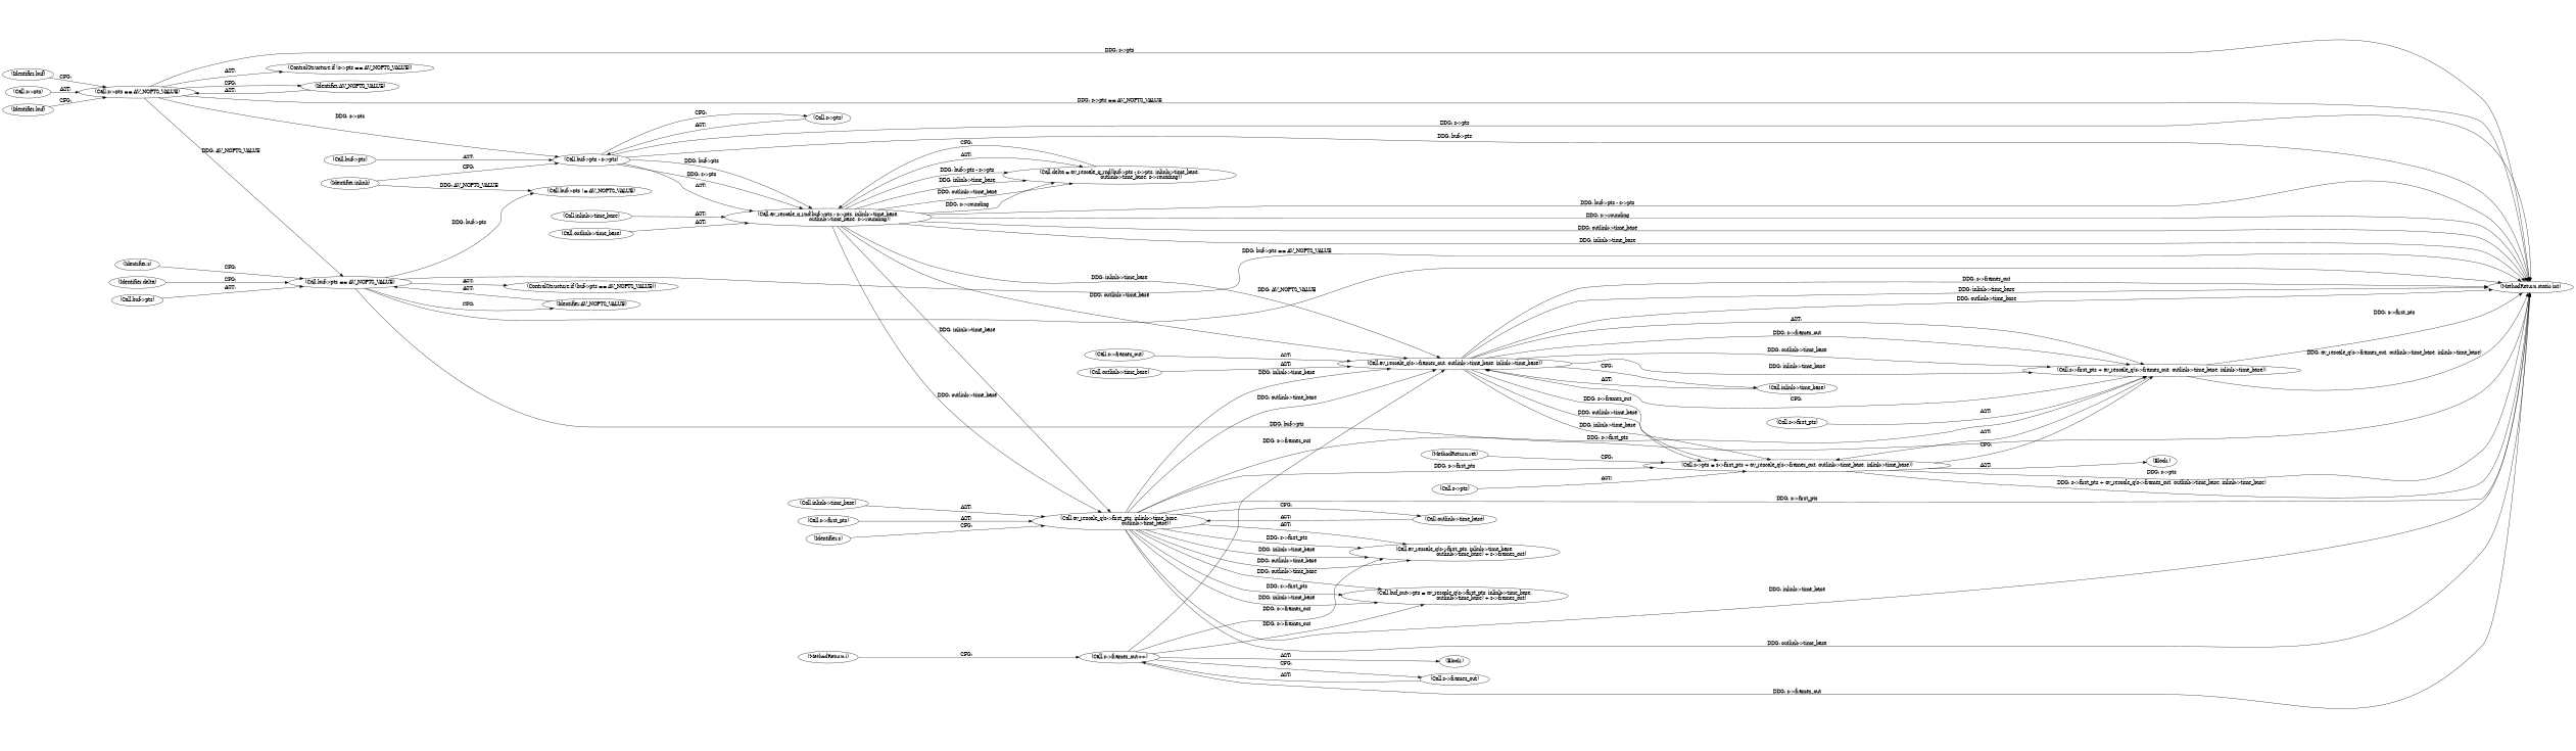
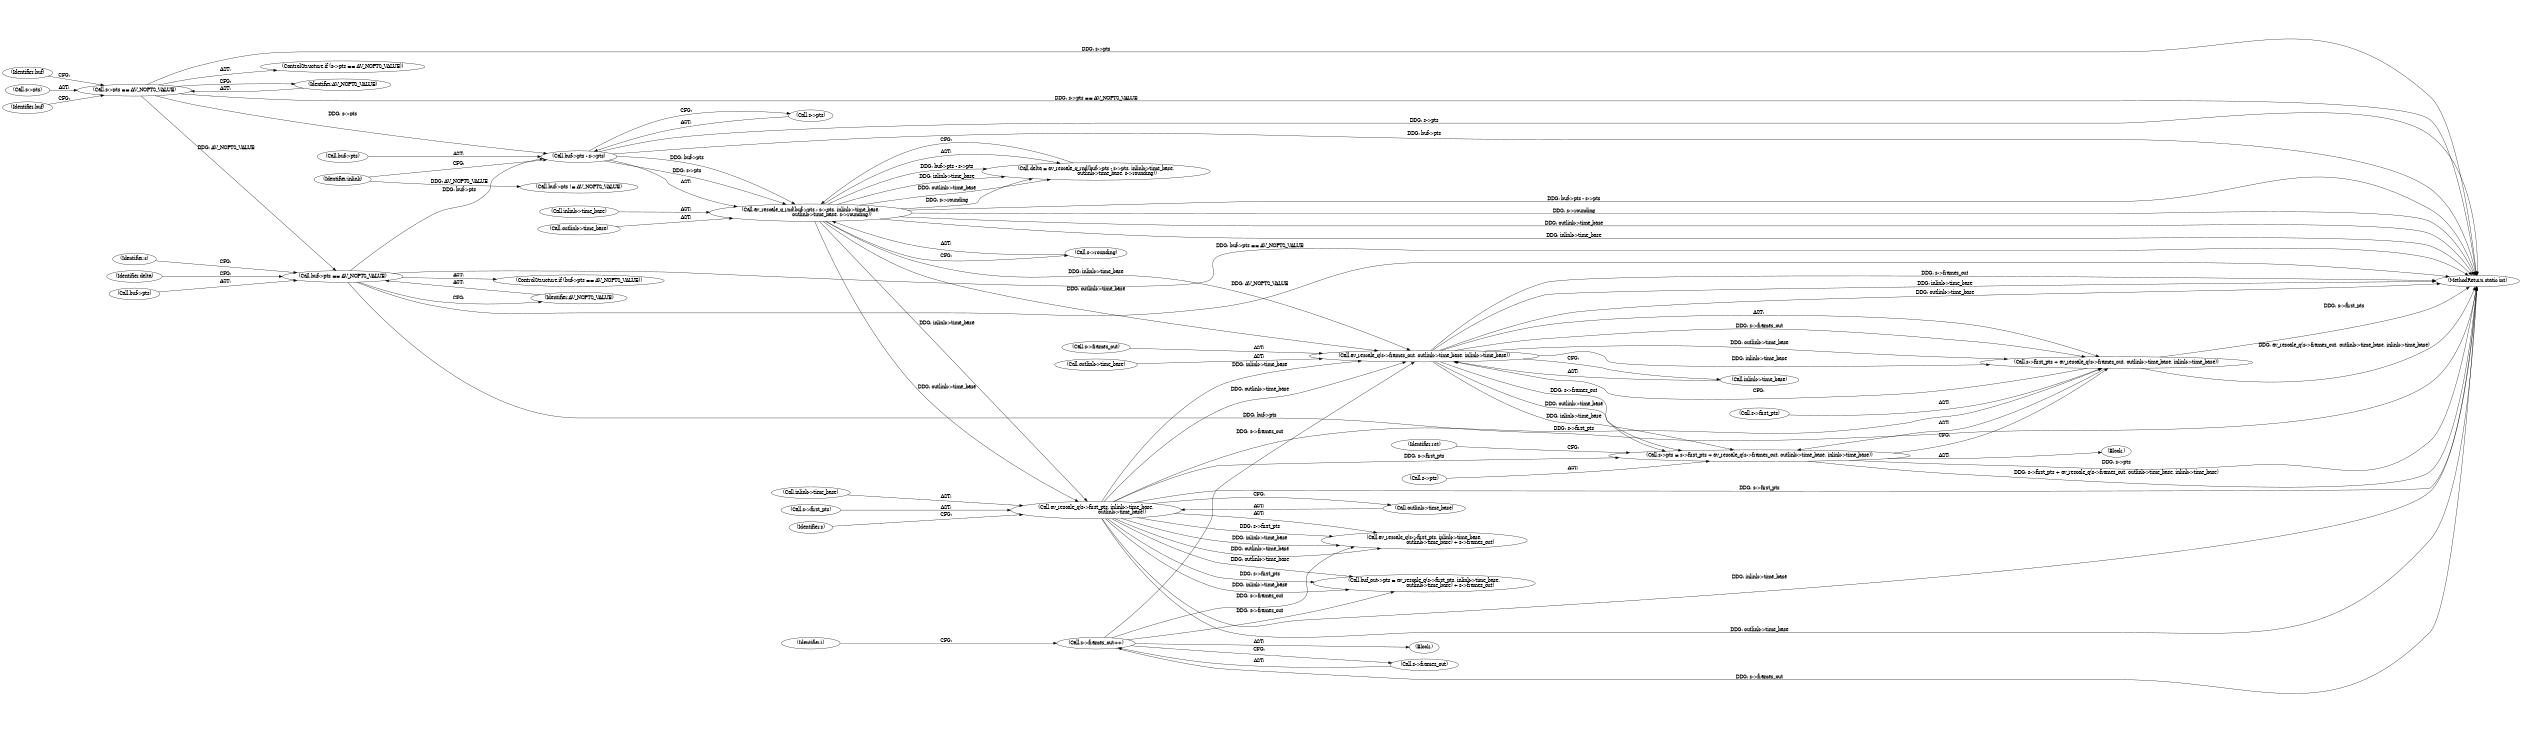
  digraph {
    rankdir=LR
    n1 [label="(Call,av_rescale_q(s->frames_out, outlink->time_base, inlink->time_base))"]
    n2 [label="(Call,s->pts = s->first_pts + av_rescale_q(s->frames_out, outlink->time_base, inlink->time_base))"]
    n3 [label="(Call,s->first_pts + av_rescale_q(s->frames_out, outlink->time_base, inlink->time_base))"]
    n4 [label="(MethodReturn,static int)"]
    n5 [label="(Call,inlink->time_base)"]
    n6 [label="(Block,)"]
    n7 [label="(Call,s->frames_out++)"]
    n8 [label="(Block,)"]
    n9 [label="(Call,s->frames_out)"]
    n10 [label="(Call,av_rescale_q(s->first_pts, inlink->time_base,\n                                    outlink->time_base) + s->frames_out)"]
    n11 [label="(Call,buf_out->pts = av_rescale_q(s->first_pts, inlink->time_base,\n                                    outlink->time_base) + s->frames_out)"]
    n12 [label="(Call,av_rescale_q_rnd(buf->pts - s->pts, inlink->time_base,\n                             outlink->time_base, s->rounding))"]
    n13 [label="(Call,av_rescale_q(s->first_pts, inlink->time_base,\n                                    outlink->time_base))"]
+   n14 [label="(Call,s->rounding)"]
    n15 [label="(Call,delta = av_rescale_q_rnd(buf->pts - s->pts, inlink->time_base,\n                             outlink->time_base, s->rounding))"]
    n16 [label="(Call,outlink->time_base)"]
    n17 [label="(Call,buf->pts - s->pts)"]
    n18 [label="(Call,s->pts)"]
    n19 [label="(Call,buf->pts == AV_NOPTS_VALUE)"]
    n20 [label="(ControlStructure,if (buf->pts == AV_NOPTS_VALUE))"]
    n21 [label="(Identifier,AV_NOPTS_VALUE)"]
    n22 [label="(Call,s->pts == AV_NOPTS_VALUE)"]
    n23 [label="(Identifier,AV_NOPTS_VALUE)"]
    n24 [label="(ControlStructure,if (s->pts == AV_NOPTS_VALUE))"]
    n25 [label="(Call,buf->pts != AV_NOPTS_VALUE)"]
    n26 [label="(Call,buf->pts)"]
    n27 [label="(Call,s->first_pts)"]
    n28 [label="(Identifier,inlink)"]
    n29 [label="(Identifier,s)"]
-   n30 [label="(MethodReturn,ret)"]
+   n30 [label="(Identifier,ret)"]
    n31 [label="(Call,buf->pts)"]
    n32 [label="(Identifier,s)"]
    n33 [label="(Call,inlink->time_base)"]
    n34 [label="(Call,inlink->time_base)"]
    n35 [label="(Identifier,buf)"]
    n36 [label="(Call,s->frames_out)"]
    n37 [label="(Call,s->pts)"]
    n38 [label="(Call,outlink->time_base)"]
    n39 [label="(Call,s->pts)"]
    n40 [label="(Identifier,delta)"]
    n41 [label="(Call,s->first_pts)"]
    n42 [label="(Call,outlink->time_base)"]
    n43 [label="(Identifier,buf)"]
-   n44 [label="(MethodReturn,i)"]
+   n44 [label="(Identifier,i)"]
    n1 -> n2 [label="DDG: s->frames_out"]
    n1 -> n2 [label="DDG: outlink->time_base"]
    n1 -> n2 [label="DDG: inlink->time_base"]
    n1 -> n3 [label="AST: "]
    n1 -> n3 [label="DDG: s->frames_out"]
    n1 -> n3 [label="DDG: outlink->time_base"]
    n1 -> n3 [label="DDG: inlink->time_base"]
    n1 -> n4 [label="DDG: s->frames_out"]
    n1 -> n4 [label="DDG: inlink->time_base"]
    n1 -> n4 [label="DDG: outlink->time_base"]
    n1 -> n5 [label="CFG: "]
    n2 -> n3 [label="CFG: "]
    n2 -> n4 [label="DDG: s->pts"]
    n2 -> n4 [label="DDG: s->first_pts + av_rescale_q(s->frames_out, outlink->time_base, inlink->time_base)"]
    n2 -> n6 [label="AST: "]
    n3 -> n1 [label="CFG: "]
    n3 -> n2 [label="AST: "]
    n3 -> n4 [label="DDG: s->first_pts"]
    n3 -> n4 [label="DDG: av_rescale_q(s->frames_out, outlink->time_base, inlink->time_base)"]
    n5 -> n1 [label="AST: "]
    n7 -> n1 [label="DDG: s->frames_out"]
    n7 -> n4 [label="DDG: s->frames_out"]
    n7 -> n8 [label="AST: "]
    n7 -> n9 [label="CFG: "]
    n7 -> n10 [label="DDG: s->frames_out"]
    n7 -> n11 [label="DDG: s->frames_out"]
    n9 -> n7 [label="AST: "]
    n12 -> n1 [label="DDG: outlink->time_base"]
    n12 -> n1 [label="DDG: inlink->time_base"]
    n12 -> n4 [label="DDG: buf->pts - s->pts"]
    n12 -> n4 [label="DDG: s->rounding"]
    n12 -> n4 [label="DDG: outlink->time_base"]
    n12 -> n4 [label="DDG: inlink->time_base"]
    n12 -> n13 [label="DDG: inlink->time_base"]
    n12 -> n13 [label="DDG: outlink->time_base"]
+   n12 -> n14 [label="CFG: "]
    n12 -> n15 [label="AST: "]
    n12 -> n15 [label="DDG: buf->pts - s->pts"]
    n12 -> n15 [label="DDG: inlink->time_base"]
    n12 -> n15 [label="DDG: outlink->time_base"]
    n12 -> n15 [label="DDG: s->rounding"]
    n13 -> n1 [label="DDG: outlink->time_base"]
    n13 -> n1 [label="DDG: inlink->time_base"]
    n13 -> n2 [label="DDG: s->first_pts"]
    n13 -> n3 [label="DDG: s->first_pts"]
    n13 -> n4 [label="DDG: s->first_pts"]
    n13 -> n4 [label="DDG: inlink->time_base"]
    n13 -> n4 [label="DDG: outlink->time_base"]
    n13 -> n10 [label="AST: "]
    n13 -> n10 [label="DDG: s->first_pts"]
    n13 -> n10 [label="DDG: inlink->time_base"]
    n13 -> n10 [label="DDG: outlink->time_base"]
    n13 -> n11 [label="DDG: s->first_pts"]
    n13 -> n11 [label="DDG: inlink->time_base"]
    n13 -> n11 [label="DDG: outlink->time_base"]
    n13 -> n16 [label="CFG: "]
+   n14 -> n12 [label="AST: "]
    n15 -> n12 [label="CFG: "]
    n16 -> n13 [label="AST: "]
    n17 -> n4 [label="DDG: s->pts"]
    n17 -> n4 [label="DDG: buf->pts"]
    n17 -> n12 [label="AST: "]
    n17 -> n12 [label="DDG: buf->pts"]
    n17 -> n12 [label="DDG: s->pts"]
    n17 -> n18 [label="CFG: "]
    n18 -> n17 [label="AST: "]
    n19 -> n4 [label="DDG: buf->pts == AV_NOPTS_VALUE"]
    n19 -> n4 [label="DDG: AV_NOPTS_VALUE"]
    n19 -> n4 [label="DDG: buf->pts"]
-   n19 -> n25 [label="DDG: buf->pts"]
+   n19 -> n17 [label="DDG: buf->pts"]
    n19 -> n20 [label="AST: "]
    n19 -> n21 [label="CFG: "]
    n21 -> n19 [label="AST: "]
    n22 -> n4 [label="DDG: s->pts"]
    n22 -> n4 [label="DDG: s->pts == AV_NOPTS_VALUE"]
    n22 -> n17 [label="DDG: s->pts"]
    n22 -> n19 [label="DDG: AV_NOPTS_VALUE"]
    n22 -> n23 [label="CFG: "]
    n22 -> n24 [label="AST: "]
    n23 -> n22 [label="AST: "]
    n26 -> n17 [label="AST: "]
    n27 -> n3 [label="AST: "]
    n28 -> n17 [label="CFG: "]
    n28 -> n25 [label="DDG: AV_NOPTS_VALUE"]
    n29 -> n13 [label="CFG: "]
    n30 -> n2 [label="CFG: "]
    n31 -> n19 [label="AST: "]
    n32 -> n19 [label="CFG: "]
    n33 -> n13 [label="AST: "]
    n34 -> n12 [label="AST: "]
    n35 -> n22 [label="CFG: "]
    n36 -> n1 [label="AST: "]
    n37 -> n22 [label="AST: "]
    n38 -> n1 [label="AST: "]
    n39 -> n2 [label="AST: "]
    n40 -> n19 [label="CFG: "]
    n41 -> n13 [label="AST: "]
    n42 -> n12 [label="AST: "]
    n43 -> n22 [label="CFG: "]
    n44 -> n7 [label="CFG: "]
  }
